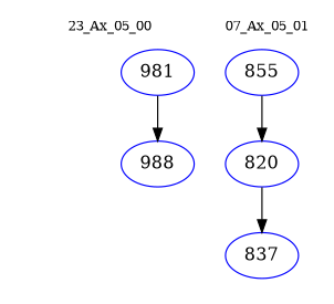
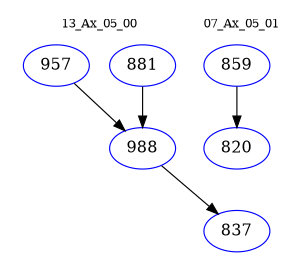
  digraph {
    node [color=blue]
    edge [color=black]
-   n1 [label=981]
+   n1 [label=881]
+   n2 [label=957]
    n3 [label=988]
-   n4 [label=855]
+   n4 [label=859]
    n5 [label=820]
    n6 [label=837]
    subgraph cluster_1 {
      color=white
      fontsize=10
-     label="23_Ax_05_00"
+     label="13_Ax_05_00"
      n1
+     n2
      n3
    }
    subgraph cluster_2 {
      color=white
      fontsize=10
      label="07_Ax_05_01"
      n4
      n5
      n6
    }
    n1 -> n3
+   n2 -> n3
    n4 -> n5
-   n5 -> n6
+   n3 -> n6
  }
